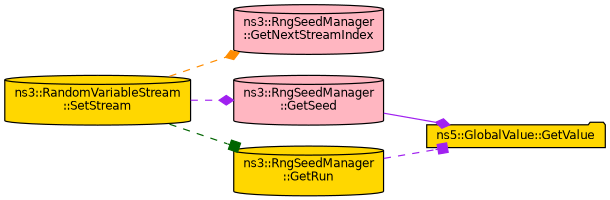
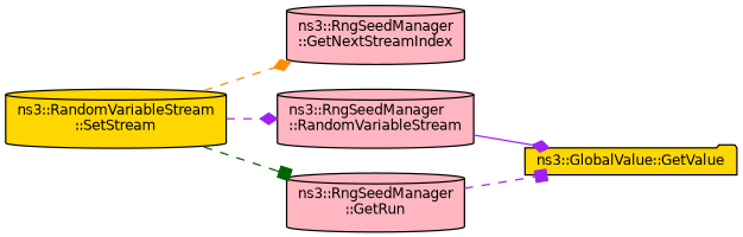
  digraph {
    rankdir=LR
    node [color=black fillcolor=gold fontname=Helvetica fontsize=10 shape=cylinder style=filled]
    edge [arrowhead=diamond color=purple fontname=Helvetica fontsize=10 labelfontname=Helvetica labelfontsize=10 style=dashed]
    n1 [height=0.2 label="ns3::RandomVariableStream\l::SetStream" width=0.4]
    n2 [fillcolor=lightpink height=0.2 label="ns3::RngSeedManager\l::GetNextStreamIndex" width=0.4]
-   n3 [fillcolor=lightpink height=0.2 label="ns3::RngSeedManager\l::GetSeed" width=0.4]
-   n4 [height=0.2 label="ns3::RngSeedManager\l::GetRun" width=0.4]
-   n5 [height=0.2 label="ns5::GlobalValue::GetValue" shape=folder width=0.4]
+   n3 [fillcolor=lightpink height=0.2 label="ns3::RngSeedManager\l::RandomVariableStream" width=0.4]
+   n4 [fillcolor=lightpink height=0.2 label="ns3::RngSeedManager\l::GetRun" width=0.4]
+   n5 [height=0.2 label="ns3::GlobalValue::GetValue" shape=folder width=0.4]
    n1 -> n2 [color=darkorange]
    n1 -> n3
    n1 -> n4 [arrowhead=box color=darkgreen]
    n3 -> n5 [style=solid]
    n4 -> n5 [arrowhead=box]
  }
